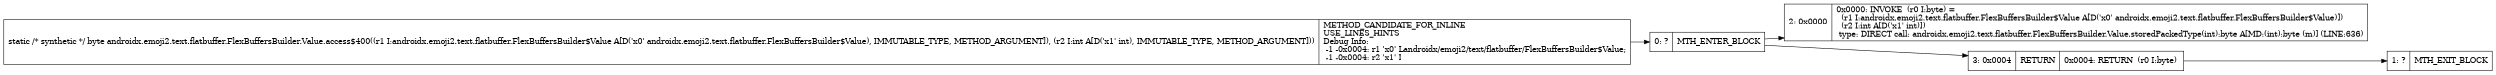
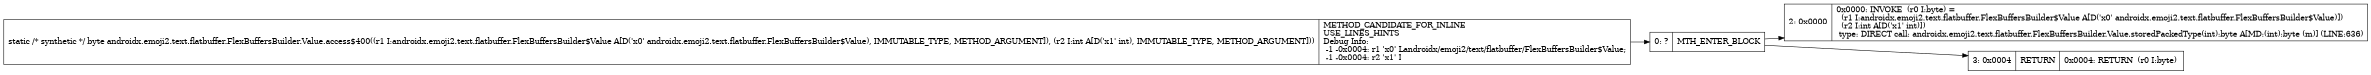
  digraph {
    rankdir=LR
    node [shape=record]
    n1 [label="{0\:\ ?|MTH_ENTER_BLOCK\l}"]
    n2 [label="{2\:\ 0x0000|0x0000: INVOKE  (r0 I:byte) = \l  (r1 I:androidx.emoji2.text.flatbuffer.FlexBuffersBuilder$Value A[D('x0' androidx.emoji2.text.flatbuffer.FlexBuffersBuilder$Value)])\l  (r2 I:int A[D('x1' int)])\l type: DIRECT call: androidx.emoji2.text.flatbuffer.FlexBuffersBuilder.Value.storedPackedType(int):byte A[MD:(int):byte (m)] (LINE:636)\l}"]
    n3 [label="{3\:\ 0x0004|RETURN\l|0x0004: RETURN  (r0 I:byte) \l}"]
-   n4 [label="{1\:\ ?|MTH_EXIT_BLOCK\l}"]
    n5 [label="{static \/* synthetic *\/ byte androidx.emoji2.text.flatbuffer.FlexBuffersBuilder.Value.access$400((r1 I:androidx.emoji2.text.flatbuffer.FlexBuffersBuilder$Value A[D('x0' androidx.emoji2.text.flatbuffer.FlexBuffersBuilder$Value), IMMUTABLE_TYPE, METHOD_ARGUMENT]), (r2 I:int A[D('x1' int), IMMUTABLE_TYPE, METHOD_ARGUMENT]))  | METHOD_CANDIDATE_FOR_INLINE\lUSE_LINES_HINTS\lDebug Info:\l  \-1 \-0x0004: r1 'x0' Landroidx\/emoji2\/text\/flatbuffer\/FlexBuffersBuilder$Value;\l  \-1 \-0x0004: r2 'x1' I\l}"]
    n1 -> n2
    n1 -> n3
-   n3 -> n4
    n5 -> n1
  }
